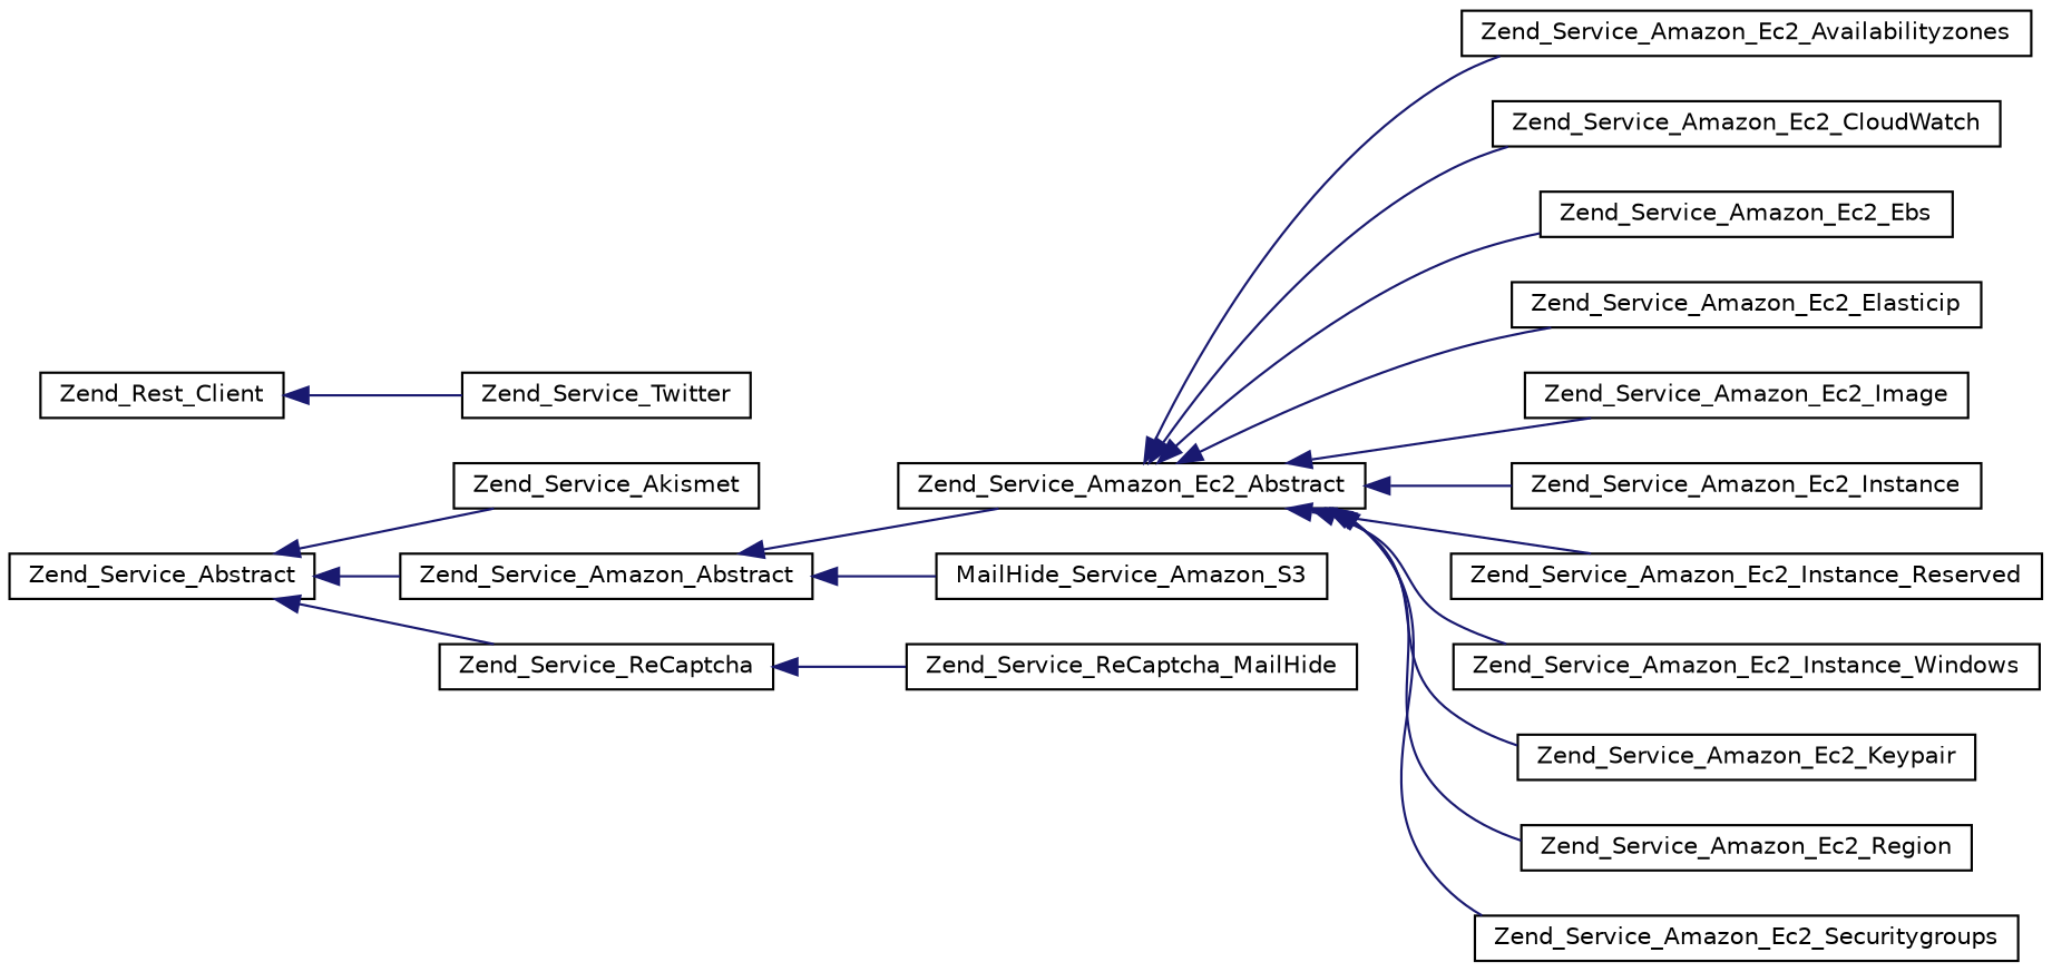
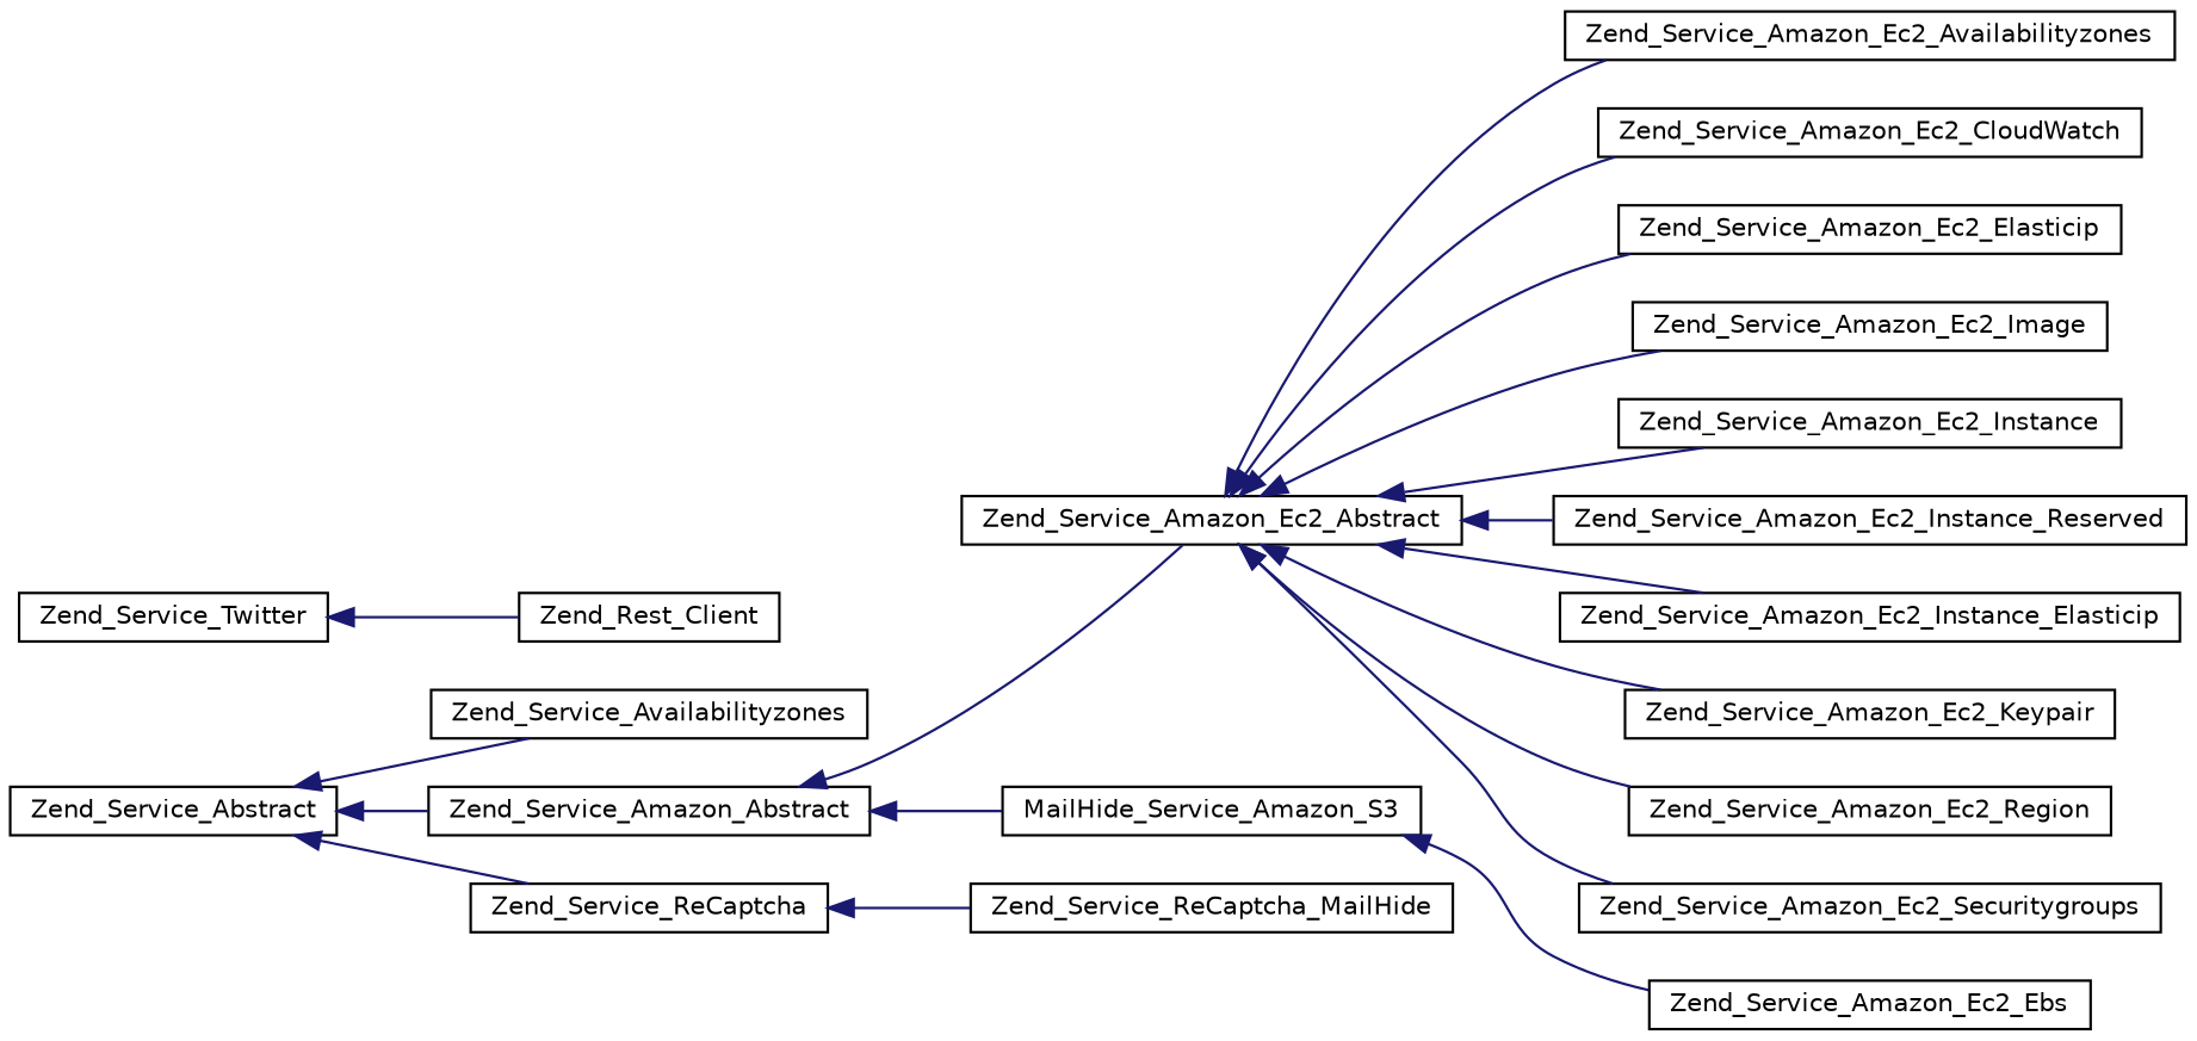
  digraph {
    rankdir=LR
    node [color=black fillcolor=white fontname=Helvetica fontsize=10 shape=record style=filled]
    edge [color=midnightblue dir=back fontname=Helvetica fontsize=10 labelfontname=Helvetica labelfontsize=10 style=solid]
    n1 [height=0.2 label=Zend_Service_Abstract width=0.4]
-   n2 [height=0.2 label=Zend_Service_Akismet width=0.4]
+   n2 [height=0.2 label=Zend_Service_Availabilityzones width=0.4]
    n3 [height=0.2 label=Zend_Service_Amazon_Abstract width=0.4]
    n4 [height=0.2 label=Zend_Service_ReCaptcha width=0.4]
    n5 [height=0.2 label=Zend_Rest_Client width=0.4]
    n6 [height=0.2 label=Zend_Service_Twitter width=0.4]
    n7 [height=0.2 label=Zend_Service_Amazon_Ec2_Abstract width=0.4]
    n8 [height=0.2 label=MailHide_Service_Amazon_S3 width=0.4]
    n9 [height=0.2 label=Zend_Service_ReCaptcha_MailHide width=0.4]
    n10 [height=0.2 label=Zend_Service_Amazon_Ec2_Availabilityzones width=0.4]
    n11 [height=0.2 label=Zend_Service_Amazon_Ec2_CloudWatch width=0.4]
    n12 [height=0.2 label=Zend_Service_Amazon_Ec2_Ebs width=0.4]
    n13 [height=0.2 label=Zend_Service_Amazon_Ec2_Elasticip width=0.4]
    n14 [height=0.2 label=Zend_Service_Amazon_Ec2_Image width=0.4]
    n15 [height=0.2 label=Zend_Service_Amazon_Ec2_Instance width=0.4]
    n16 [height=0.2 label=Zend_Service_Amazon_Ec2_Instance_Reserved width=0.4]
-   n17 [height=0.2 label=Zend_Service_Amazon_Ec2_Instance_Windows width=0.4]
+   n17 [height=0.2 label=Zend_Service_Amazon_Ec2_Instance_Elasticip width=0.4]
    n18 [height=0.2 label=Zend_Service_Amazon_Ec2_Keypair width=0.4]
    n19 [height=0.2 label=Zend_Service_Amazon_Ec2_Region width=0.4]
    n20 [height=0.2 label=Zend_Service_Amazon_Ec2_Securitygroups width=0.4]
    n1 -> n2
    n1 -> n3
    n1 -> n4
    n3 -> n7
    n3 -> n8
    n4 -> n9
-   n5 -> n6
+   n6 -> n5
    n7 -> n10
    n7 -> n11
-   n7 -> n12
+   n8 -> n12
    n7 -> n13
    n7 -> n14
    n7 -> n15
    n7 -> n16
    n7 -> n17
    n7 -> n18
    n7 -> n19
    n7 -> n20
  }
